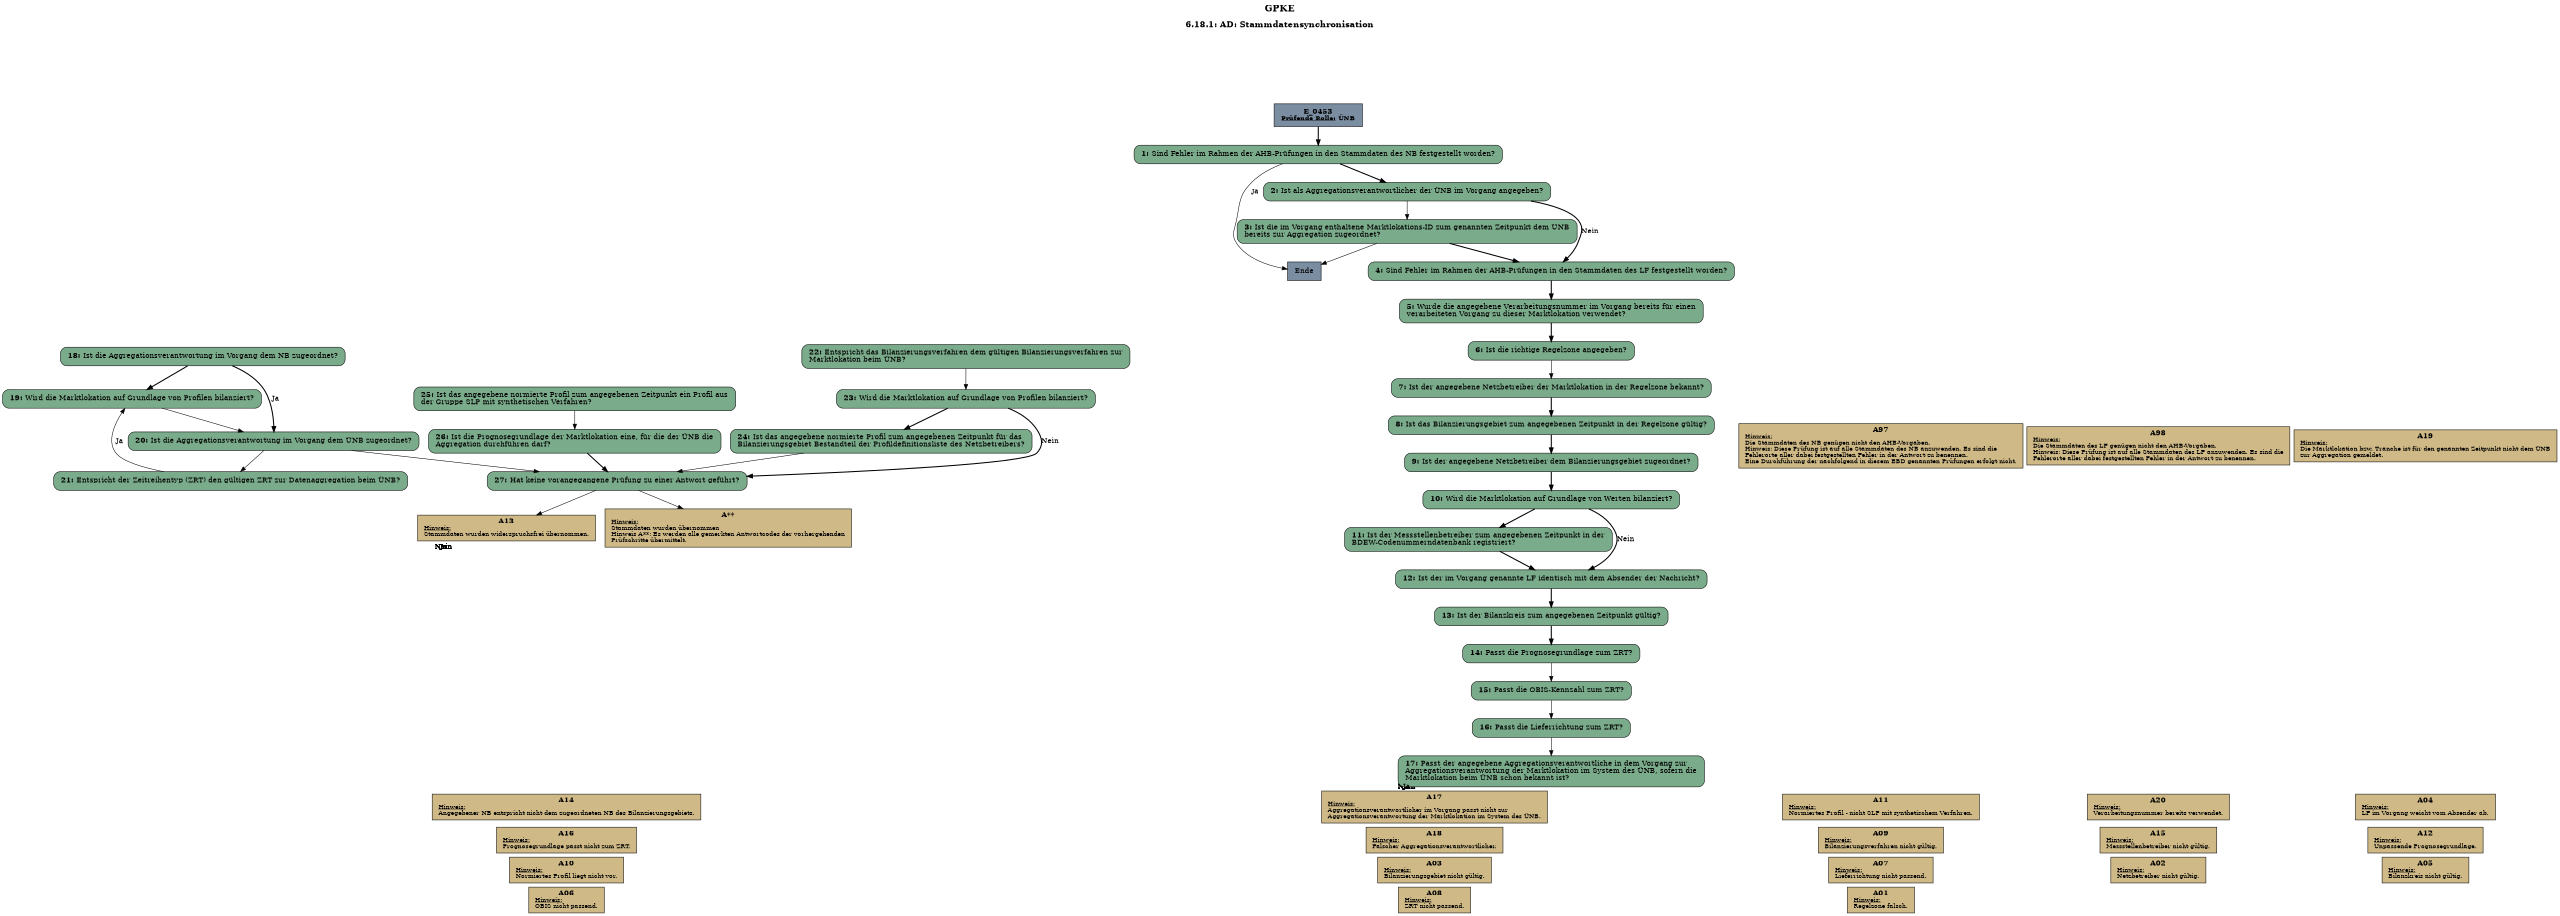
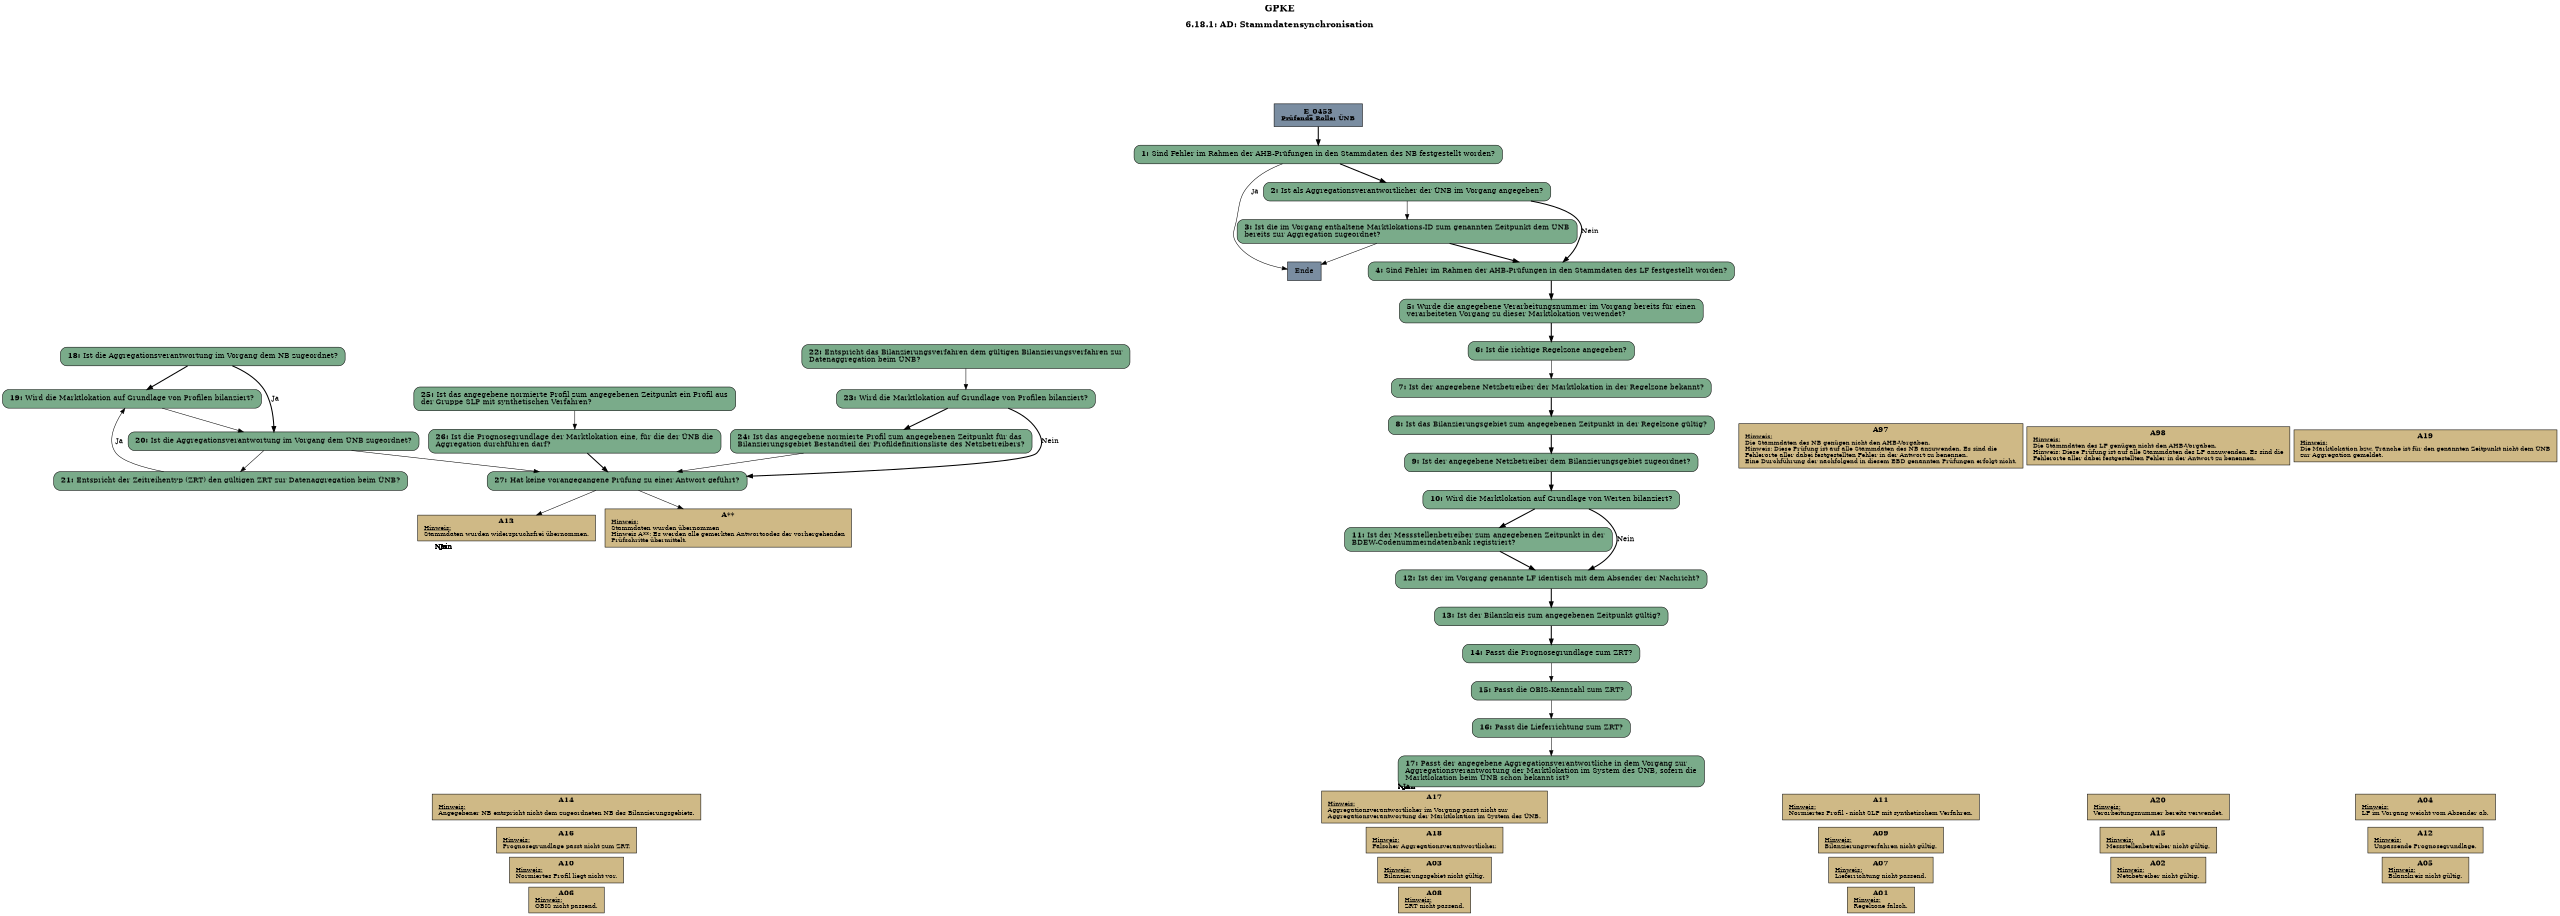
  digraph {
    concentrate=true
    label=<<B><FONT POINT-SIZE="18">GPKE</FONT></B><BR/><BR/><B><FONT POINT-SIZE="16">6.18.1: AD: Stammdatensynchronisation</FONT></B><BR/><BR/><BR/><BR/>>
    labelloc=t
    pack=true
    packmode=array
    rankdir=TB
    node [fillcolor="#7aab8a" margin="0.2,0.12" shape=box style="filled,rounded"]
    edge [style=bold]
    n1 [fillcolor="#7a8da1" label=<<B>E_0453</B><BR align="center"/><FONT point-size="12"><B><U>Prüfende Rolle:</U> ÜNB</B></FONT><BR align="center"/>> style=filled]
    n2 [label=<<B>1: </B>Sind Fehler im Rahmen der AHB-Prüfungen in den Stammdaten des NB festgestellt worden?<BR align="left"/>>]
    n3 [fillcolor="#7a8da1" label=Ende style=filled]
    n4 [label=<<B>2: </B>Ist als Aggregationsverantwortlicher der ÜNB im Vorgang angegeben?<BR align="left"/>>]
    n5 [label=<<B>3: </B>Ist die im Vorgang enthaltene Marktlokations-ID zum genannten Zeitpunkt dem ÜNB<BR align="left"/>bereits zur Aggregation zugeordnet?<BR align="left"/>>]
    n6 [label=<<B>4: </B>Sind Fehler im Rahmen der AHB-Prüfungen in den Stammdaten des LF festgestellt worden?<BR align="left"/>>]
    n7 [fillcolor="#cfb986" label=<<B>A97</B><BR align="center"/><FONT point-size="12"><U>Hinweis:</U><BR align="left"/>Die Stammdaten des NB genügen nicht den AHB-Vorgaben.<BR align="left"/>Hinweis: Diese Prüfung ist auf alle Stammdaten des NB anzuwenden. Es sind die<BR align="left"/>Fehlerorte aller dabei festgestellten Fehler in der Antwort zu benennen.<BR align="left"/>Eine Durchführung der nachfolgend in diesem EBD genannten Prüfungen erfolgt nicht.<BR align="left"/></FONT>> margin="0.17,0.08" style=filled]
    n8 [label=<<B>5: </B>Wurde die angegebene Verarbeitungsnummer im Vorgang bereits für einen<BR align="left"/>verarbeiteten Vorgang zu dieser Marktlokation verwendet?<BR align="left"/>>]
    n9 [fillcolor="#cfb986" label=<<B>A19</B><BR align="center"/><FONT point-size="12"><U>Hinweis:</U><BR align="left"/>Die Marktlokation bzw. Tranche ist für den genannten Zeitpunkt nicht dem ÜNB<BR align="left"/>zur Aggregation gemeldet.<BR align="left"/></FONT>> margin="0.17,0.08" style=filled]
    n10 [label=<<B>6: </B>Ist die richtige Regelzone angegeben?<BR align="left"/>>]
    n11 [fillcolor="#cfb986" label=<<B>A98</B><BR align="center"/><FONT point-size="12"><U>Hinweis:</U><BR align="left"/>Die Stammdaten des LF genügen nicht den AHB-Vorgaben.<BR align="left"/>Hinweis: Diese Prüfung ist auf alle Stammdaten des LF anzuwenden. Es sind die<BR align="left"/>Fehlerorte aller dabei festgestellten Fehler in der Antwort zu benennen.<BR align="left"/></FONT>> margin="0.17,0.08" style=filled]
    n12 [label=<<B>7: </B>Ist der angegebene Netzbetreiber der Marktlokation in der Regelzone bekannt?<BR align="left"/>>]
    n13 [fillcolor="#cfb986" label=<<B>A20</B><BR align="center"/><FONT point-size="12"><U>Hinweis:</U><BR align="left"/>Verarbeitungsnummer bereits verwendet.<BR align="left"/></FONT>> margin="0.17,0.08" style=filled]
    n14 [label=<<B>8: </B>Ist das Bilanzierungsgebiet zum angegebenen Zeitpunkt in der Regelzone gültig?<BR align="left"/>>]
    n15 [fillcolor="#cfb986" label=<<B>A01</B><BR align="center"/><FONT point-size="12"><U>Hinweis:</U><BR align="left"/>Regelzone falsch.<BR align="left"/></FONT>> margin="0.17,0.08" style=filled]
    n16 [label=<<B>9: </B>Ist der angegebene Netzbetreiber dem Bilanzierungsgebiet zugeordnet?<BR align="left"/>>]
    n17 [fillcolor="#cfb986" label=<<B>A02</B><BR align="center"/><FONT point-size="12"><U>Hinweis:</U><BR align="left"/>Netzbetreiber nicht gültig.<BR align="left"/></FONT>> margin="0.17,0.08" style=filled]
    n18 [label=<<B>10: </B>Wird die Marktlokation auf Grundlage von Werten bilanziert?<BR align="left"/>>]
    n19 [fillcolor="#cfb986" label=<<B>A03</B><BR align="center"/><FONT point-size="12"><U>Hinweis:</U><BR align="left"/>Bilanzierungsgebiet nicht gültig.<BR align="left"/></FONT>> margin="0.17,0.08" style=filled]
    n20 [label=<<B>11: </B>Ist der Messstellenbetreiber zum angegebenen Zeitpunkt in der<BR align="left"/>BDEW-Codenummerndatenbank registriert?<BR align="left"/>>]
    n21 [label=<<B>12: </B>Ist der im Vorgang genannte LF identisch mit dem Absender der Nachricht?<BR align="left"/>>]
    n22 [fillcolor="#cfb986" label=<<B>A14</B><BR align="center"/><FONT point-size="12"><U>Hinweis:</U><BR align="left"/>Angegebener NB entspricht nicht dem zugeordneten NB des Bilanzierungsgebiets.<BR align="left"/></FONT>> margin="0.17,0.08" style=filled]
    n23 [label=<<B>13: </B>Ist der Bilanzkreis zum angegebenen Zeitpunkt gültig?<BR align="left"/>>]
    n24 [fillcolor="#cfb986" label=<<B>A15</B><BR align="center"/><FONT point-size="12"><U>Hinweis:</U><BR align="left"/>Messstellenbetreiber nicht gültig.<BR align="left"/></FONT>> margin="0.17,0.08" style=filled]
    n25 [label=<<B>14: </B>Passt die Prognosegrundlage zum ZRT?<BR align="left"/>>]
    n26 [fillcolor="#cfb986" label=<<B>A04</B><BR align="center"/><FONT point-size="12"><U>Hinweis:</U><BR align="left"/>LF im Vorgang weicht vom Absender ab.<BR align="left"/></FONT>> margin="0.17,0.08" style=filled]
    n27 [label=<<B>15: </B>Passt die OBIS-Kennzahl zum ZRT?<BR align="left"/>>]
    n28 [fillcolor="#cfb986" label=<<B>A05</B><BR align="center"/><FONT point-size="12"><U>Hinweis:</U><BR align="left"/>Bilanzkreis nicht gültig.<BR align="left"/></FONT>> margin="0.17,0.08" style=filled]
    n29 [label=<<B>16: </B>Passt die Lieferrichtung zum ZRT?<BR align="left"/>>]
    n30 [fillcolor="#cfb986" label=<<B>A16</B><BR align="center"/><FONT point-size="12"><U>Hinweis:</U><BR align="left"/>Prognosegrundlage passt nicht zum ZRT.<BR align="left"/></FONT>> margin="0.17,0.08" style=filled]
    n31 [label=<<B>17: </B>Passt der angegebene Aggregationsverantwortliche in dem Vorgang zur<BR align="left"/>Aggregationsverantwortung der Marktlokation im System des ÜNB, sofern die<BR align="left"/>Marktlokation beim ÜNB schon bekannt ist?<BR align="left"/>>]
    n32 [fillcolor="#cfb986" label=<<B>A06</B><BR align="center"/><FONT point-size="12"><U>Hinweis:</U><BR align="left"/>OBIS nicht passend.<BR align="left"/></FONT>> margin="0.17,0.08" style=filled]
    n33 [fillcolor="#cfb986" label=<<B>A07</B><BR align="center"/><FONT point-size="12"><U>Hinweis:</U><BR align="left"/>Lieferrichtung nicht passend.<BR align="left"/></FONT>> margin="0.17,0.08" style=filled]
    n34 [label=<<B>18: </B>Ist die Aggregationsverantwortung im Vorgang dem NB zugeordnet?<BR align="left"/>>]
    n35 [label=<<B>19: </B>Wird die Marktlokation auf Grundlage von Profilen bilanziert?<BR align="left"/>>]
    n36 [label=<<B>20: </B>Ist die Aggregationsverantwortung im Vorgang dem ÜNB zugeordnet?<BR align="left"/>>]
    n37 [fillcolor="#cfb986" label=<<B>A17</B><BR align="center"/><FONT point-size="12"><U>Hinweis:</U><BR align="left"/>Aggregationsverantwortlicher im Vorgang passt nicht zur<BR align="left"/>Aggregationsverantwortung der Marktlokation im System des ÜNB.<BR align="left"/></FONT>> margin="0.17,0.08" style=filled]
    n38 [label=<<B>21: </B>Entspricht der Zeitreihentyp (ZRT) den gültigen ZRT zur Datenaggregation beim ÜNB?<BR align="left"/>>]
    n39 [label=<<B>27: </B>Hat keine vorangegangene Prüfung zu einer Antwort geführt?<BR align="left"/>>]
    n40 [fillcolor="#cfb986" label=<<B>A18</B><BR align="center"/><FONT point-size="12"><U>Hinweis:</U><BR align="left"/>Falscher Aggregationsverantwortlicher.<BR align="left"/></FONT>> margin="0.17,0.08" style=filled]
    n41 [fillcolor="#cfb986" label=<<B>A13</B><BR align="center"/><FONT point-size="12"><U>Hinweis:</U><BR align="left"/>Stammdaten wurden widerspruchsfrei übernommen.<BR align="left"/></FONT>> margin="0.17,0.08" style=filled]
    n42 [fillcolor="#cfb986" label=<<B>A**</B><BR align="center"/><FONT point-size="12"><U>Hinweis:</U><BR align="left"/>Stammdaten wurden übernommen<BR align="left"/>Hinweis A**: Es werden alle gemerkten Antwortcodes der vorhergehenden<BR align="left"/>Prüfschritte übermittelt.<BR align="left"/></FONT>> margin="0.17,0.08" style=filled]
-   n43 [label=<<B>22: </B>Entspricht das Bilanzierungsverfahren dem gültigen Bilanzierungsverfahren zur<BR align="left"/>Marktlokation beim ÜNB?<BR align="left"/>>]
+   n43 [label=<<B>22: </B>Entspricht das Bilanzierungsverfahren dem gültigen Bilanzierungsverfahren zur<BR align="left"/>Datenaggregation beim ÜNB?<BR align="left"/>>]
    n44 [label=<<B>23: </B>Wird die Marktlokation auf Grundlage von Profilen bilanziert?<BR align="left"/>>]
    n45 [fillcolor="#cfb986" label=<<B>A08</B><BR align="center"/><FONT point-size="12"><U>Hinweis:</U><BR align="left"/>ZRT nicht passend.<BR align="left"/></FONT>> margin="0.17,0.08" style=filled]
    n46 [label=<<B>24: </B>Ist das angegebene normierte Profil zum angegebenen Zeitpunkt für das<BR align="left"/>Bilanzierungsgebiet Bestandteil der Profildefinitionsliste des Netzbetreibers?<BR align="left"/>>]
    n47 [fillcolor="#cfb986" label=<<B>A09</B><BR align="center"/><FONT point-size="12"><U>Hinweis:</U><BR align="left"/>Bilanzierungsverfahren nicht gültig.<BR align="left"/></FONT>> margin="0.17,0.08" style=filled]
    n48 [label=<<B>25: </B>Ist das angegebene normierte Profil zum angegebenen Zeitpunkt ein Profil aus<BR align="left"/>der Gruppe SLP mit synthetischen Verfahren?<BR align="left"/>>]
    n49 [label=<<B>26: </B>Ist die Prognosegrundlage der Marktlokation eine, für die der ÜNB die<BR align="left"/>Aggregation durchführen darf?<BR align="left"/>>]
    n50 [fillcolor="#cfb986" label=<<B>A10</B><BR align="center"/><FONT point-size="12"><U>Hinweis:</U><BR align="left"/>Normiertes Profil liegt nicht vor.<BR align="left"/></FONT>> margin="0.17,0.08" style=filled]
    n51 [fillcolor="#cfb986" label=<<B>A11</B><BR align="center"/><FONT point-size="12"><U>Hinweis:</U><BR align="left"/>Normiertes Profil - nicht SLP mit synthetischem Verfahren.<BR align="left"/></FONT>> margin="0.17,0.08" style=filled]
    n52 [fillcolor="#cfb986" label=<<B>A12</B><BR align="center"/><FONT point-size="12"><U>Hinweis:</U><BR align="left"/>Unpassende Prognosegrundlage.<BR align="left"/></FONT>> margin="0.17,0.08" style=filled]
    n1 -> n2
    n2 -> n3 [label=Ja style=solid]
    n2 -> n4 [label=Nein]
    n4 -> n5 [label=Ja style=solid]
    n4 -> n6 [label=Nein]
    n5 -> n3 [label=Nein style=solid]
    n5 -> n6 [label=Ja]
    n6 -> n8 [label=Nein]
    n8 -> n10 [label=Nein]
    n10 -> n12 [label=Ja style=solid]
    n12 -> n14 [label=Ja]
    n14 -> n16 [label=Ja]
    n16 -> n18 [label=Ja]
    n18 -> n20 [label=Ja]
    n18 -> n21 [label=Nein]
    n20 -> n21 [label=Ja]
    n21 -> n23 [label=Ja]
    n23 -> n25 [label=Ja]
    n25 -> n27 [label=Ja style=solid]
    n27 -> n29 [label=Ja style=solid]
    n29 -> n31 [label=Ja style=solid]
    n34 -> n35 [label=Ja]
    n34 -> n36 [label=Ja]
    n35 -> n36 [label=Nein style=solid]
    n36 -> n38 [label=Ja style=solid]
    n36 -> n39 [label=Nein style=solid]
    n38 -> n35 [label=Ja style=solid]
    n39 -> n41 [label=Ja style=solid]
    n39 -> n42 [label=Nein style=solid]
    n43 -> n44 [label=Ja style=solid]
    n44 -> n39 [label=Nein]
    n44 -> n46 [label=Ja]
    n46 -> n39 [label=Ja style=solid]
    n48 -> n49 [label=Ja style=solid]
    n49 -> n39 [label=Ja]
  }
